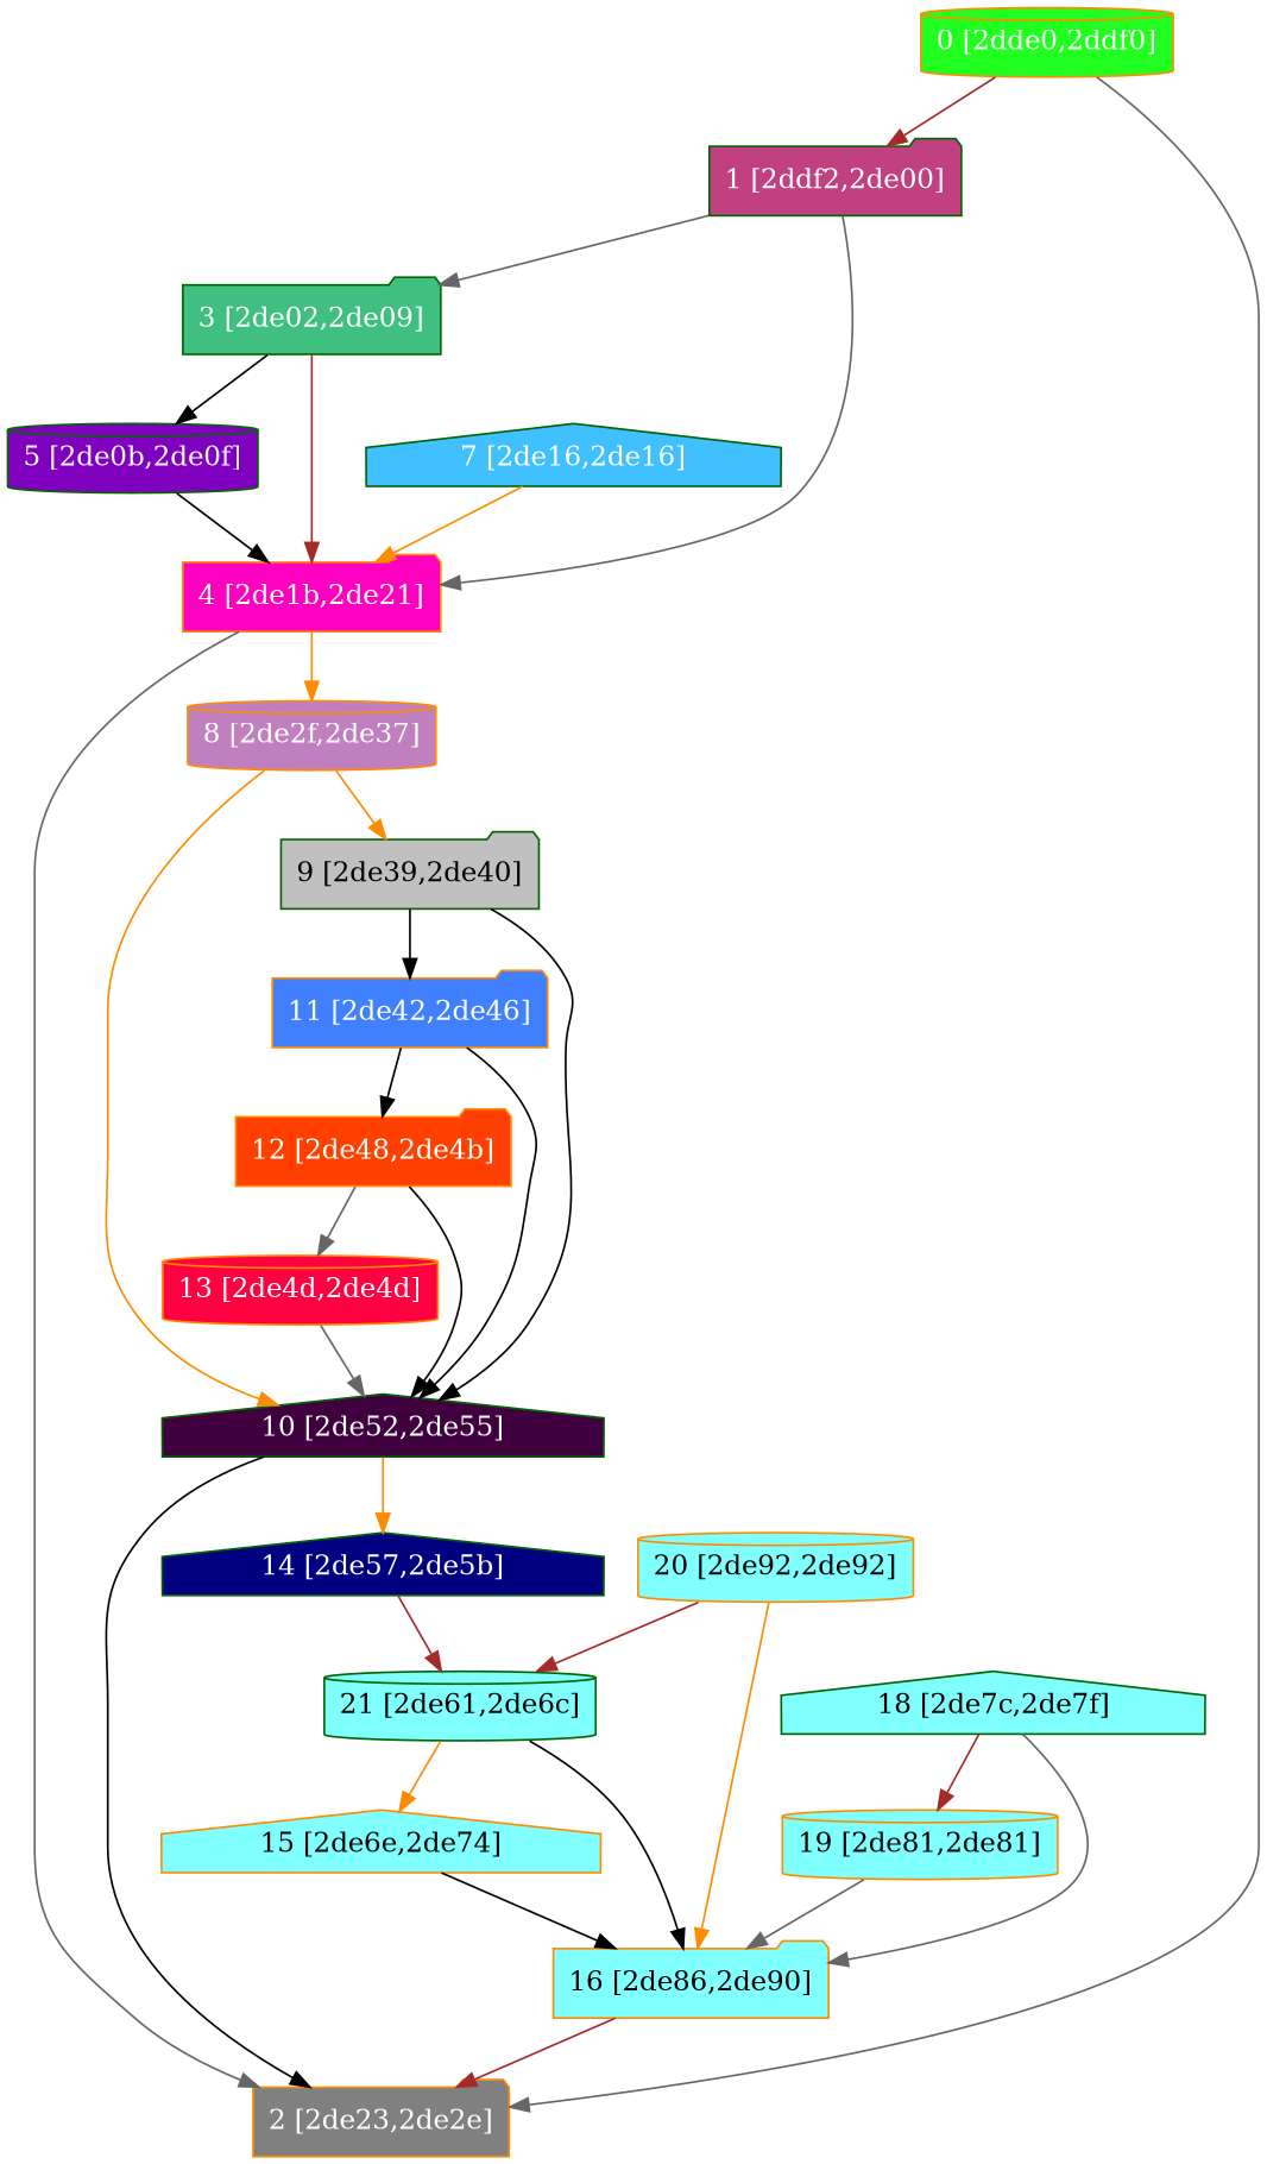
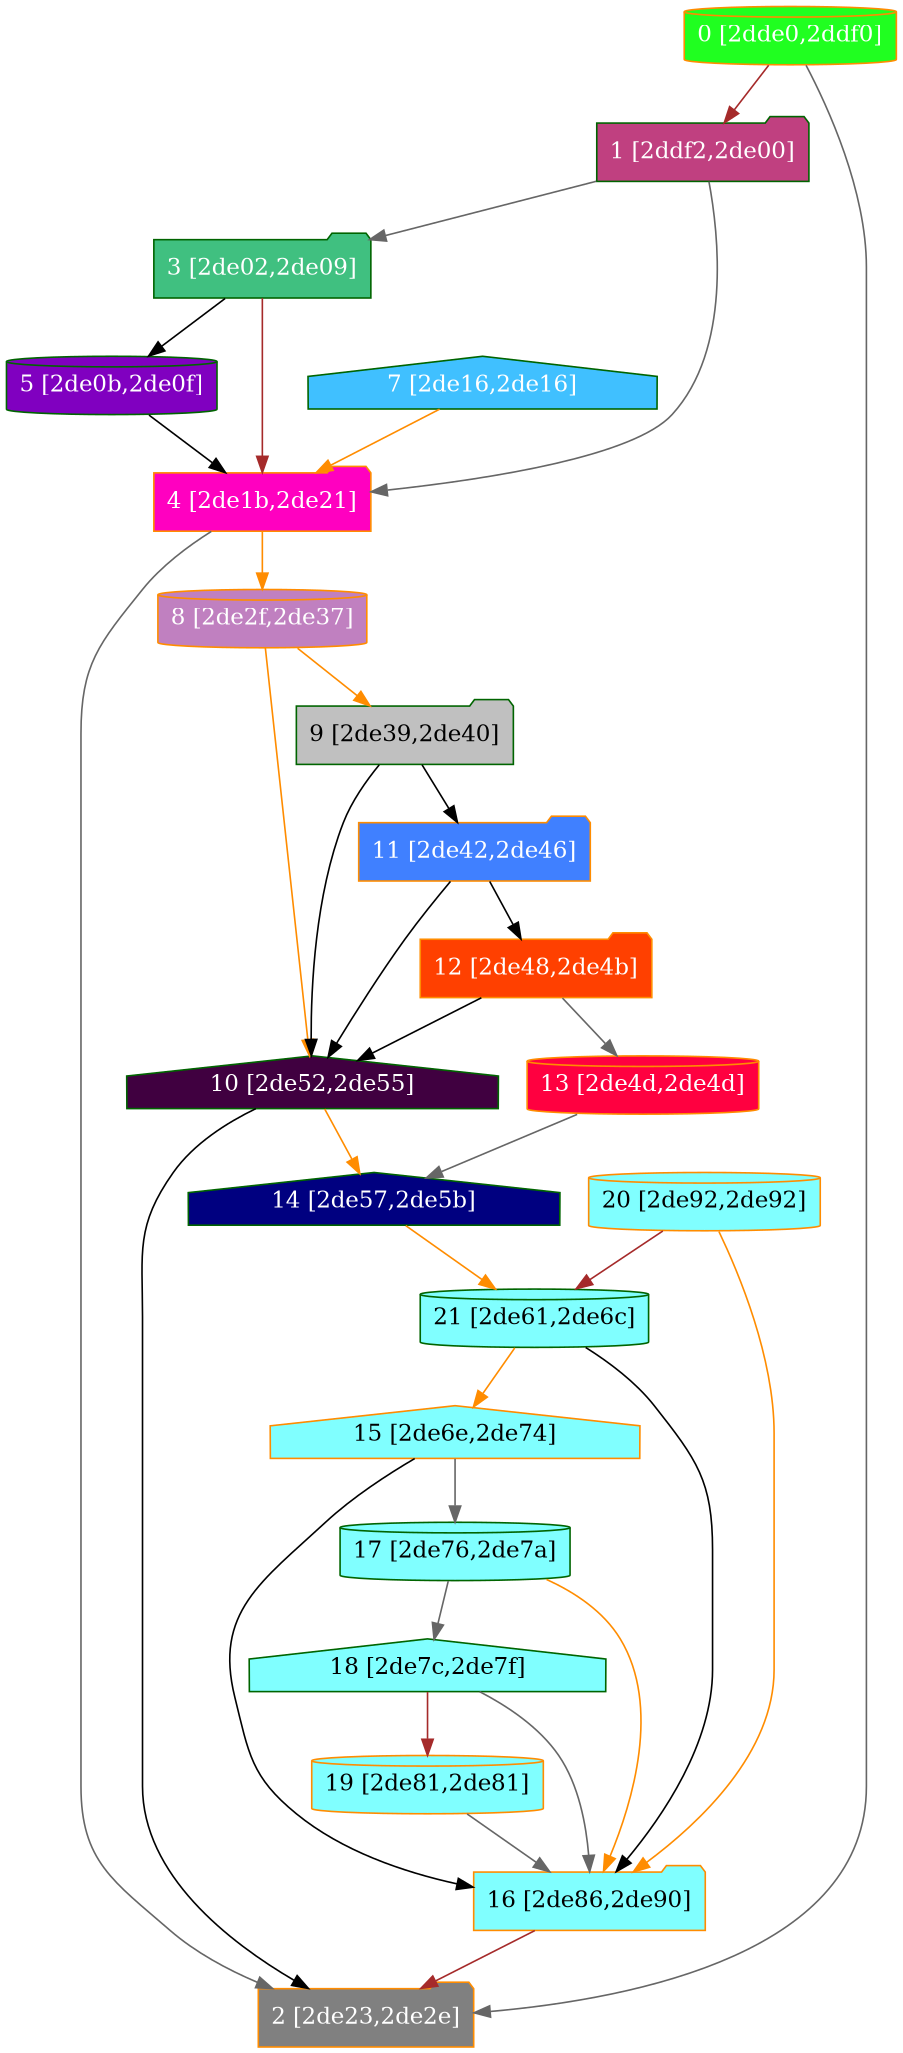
  digraph {
    node [color=darkorange fillcolor="#80FFFF" fontcolor="#ffffff" shape=cylinder style=filled]
    edge [color=gray40]
    n1 [fillcolor="#20FF20" label="0 [2dde0,2ddf0]"]
    n2 [color=darkgreen fillcolor="#C04080" label="1 [2ddf2,2de00]" shape=folder]
    n3 [fillcolor="#808080" label="2 [2de23,2de2e]" shape=folder]
    n4 [color=darkgreen fillcolor="#40C080" label="3 [2de02,2de09]" shape=folder]
    n5 [fillcolor="#FF00C0" label="4 [2de1b,2de21]" shape=folder]
    n6 [color=darkgreen fillcolor="#8000C0" label="5 [2de0b,2de0f]"]
    n7 [fillcolor="#C080C0" label="8 [2de2f,2de37]"]
    n8 [color=darkgreen fillcolor="#C0C0C0" fontcolor="#000000" label="9 [2de39,2de40]" shape=folder]
    n9 [color=darkgreen fillcolor="#400040" label="10 [2de52,2de55]" shape=house]
    n10 [color=darkgreen fillcolor="#40C0FF" label="7 [2de16,2de16]" shape=house]
    n11 [fillcolor="#4080FF" label="11 [2de42,2de46]" shape=folder]
    n12 [color=darkgreen fillcolor="#000080" label="14 [2de57,2de5b]" shape=house]
    n13 [fillcolor="#FF4000" label="12 [2de48,2de4b]" shape=folder]
    n14 [color=darkgreen fontcolor="#000000" label="21 [2de61,2de6c]"]
    n15 [fillcolor="#FF0040" label="13 [2de4d,2de4d]"]
    n16 [fontcolor="#000000" label="15 [2de6e,2de74]" shape=house]
    n17 [fontcolor="#000000" label="16 [2de86,2de90]" shape=folder]
+   n18 [color=darkgreen fontcolor="#000000" label="17 [2de76,2de7a]"]
    n19 [color=darkgreen fontcolor="#000000" label="18 [2de7c,2de7f]" shape=house]
    n20 [fontcolor="#000000" label="20 [2de92,2de92]"]
    n21 [fontcolor="#000000" label="19 [2de81,2de81]"]
    n1 -> n2 [color=brown]
    n1 -> n3
    n2 -> n4
    n2 -> n5
    n4 -> n5 [color=brown]
    n4 -> n6 [color=black]
    n5 -> n3
    n5 -> n7 [color=darkorange]
    n6 -> n5 [color=black]
    n7 -> n8 [color=darkorange]
    n7 -> n9 [color=darkorange]
    n8 -> n9 [color=black]
    n8 -> n11 [color=black]
    n9 -> n3 [color=black]
    n9 -> n12 [color=darkorange]
    n10 -> n5 [color=darkorange]
    n11 -> n9 [color=black]
    n11 -> n13 [color=black]
-   n12 -> n14 [color=brown]
+   n12 -> n14 [color=darkorange]
    n13 -> n9 [color=black]
    n13 -> n15
    n14 -> n16 [color=darkorange]
    n14 -> n17 [color=black]
-   n15 -> n9
+   n15 -> n12
    n16 -> n17 [color=black]
+   n16 -> n18
    n17 -> n3 [color=brown]
+   n18 -> n17 [color=darkorange]
+   n18 -> n19
    n19 -> n17
    n19 -> n21 [color=brown]
    n20 -> n14 [color=brown]
    n20 -> n17 [color=darkorange]
    n21 -> n17
  }
